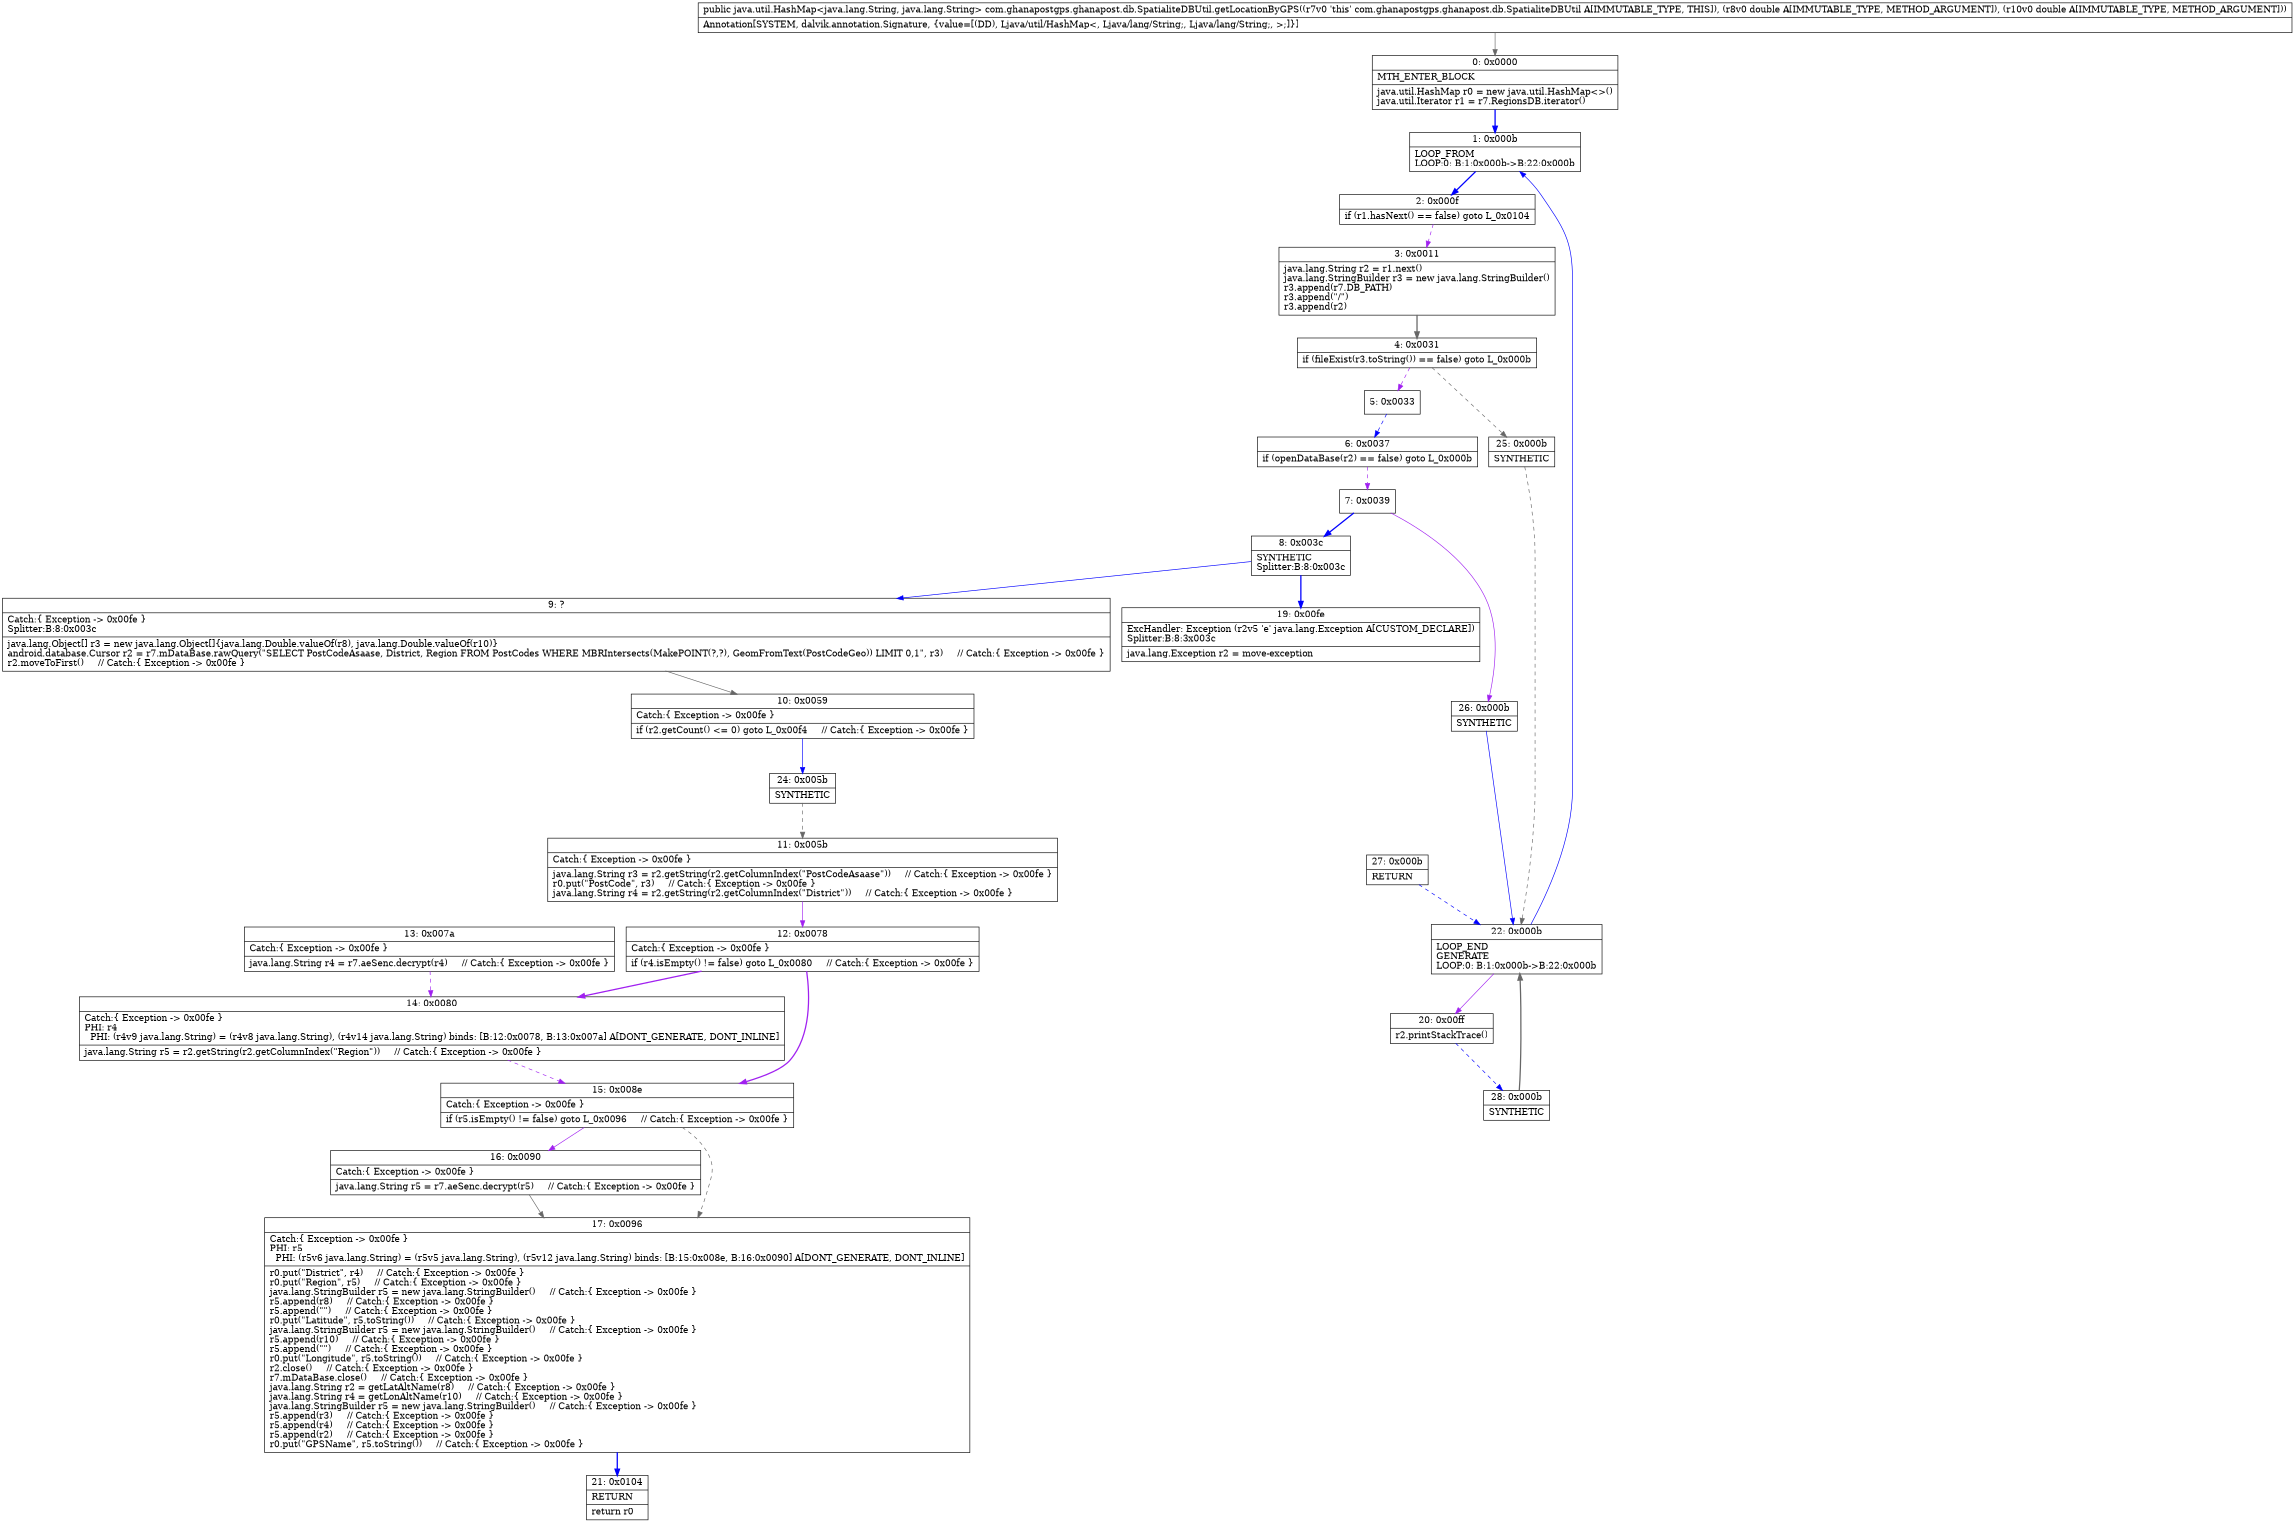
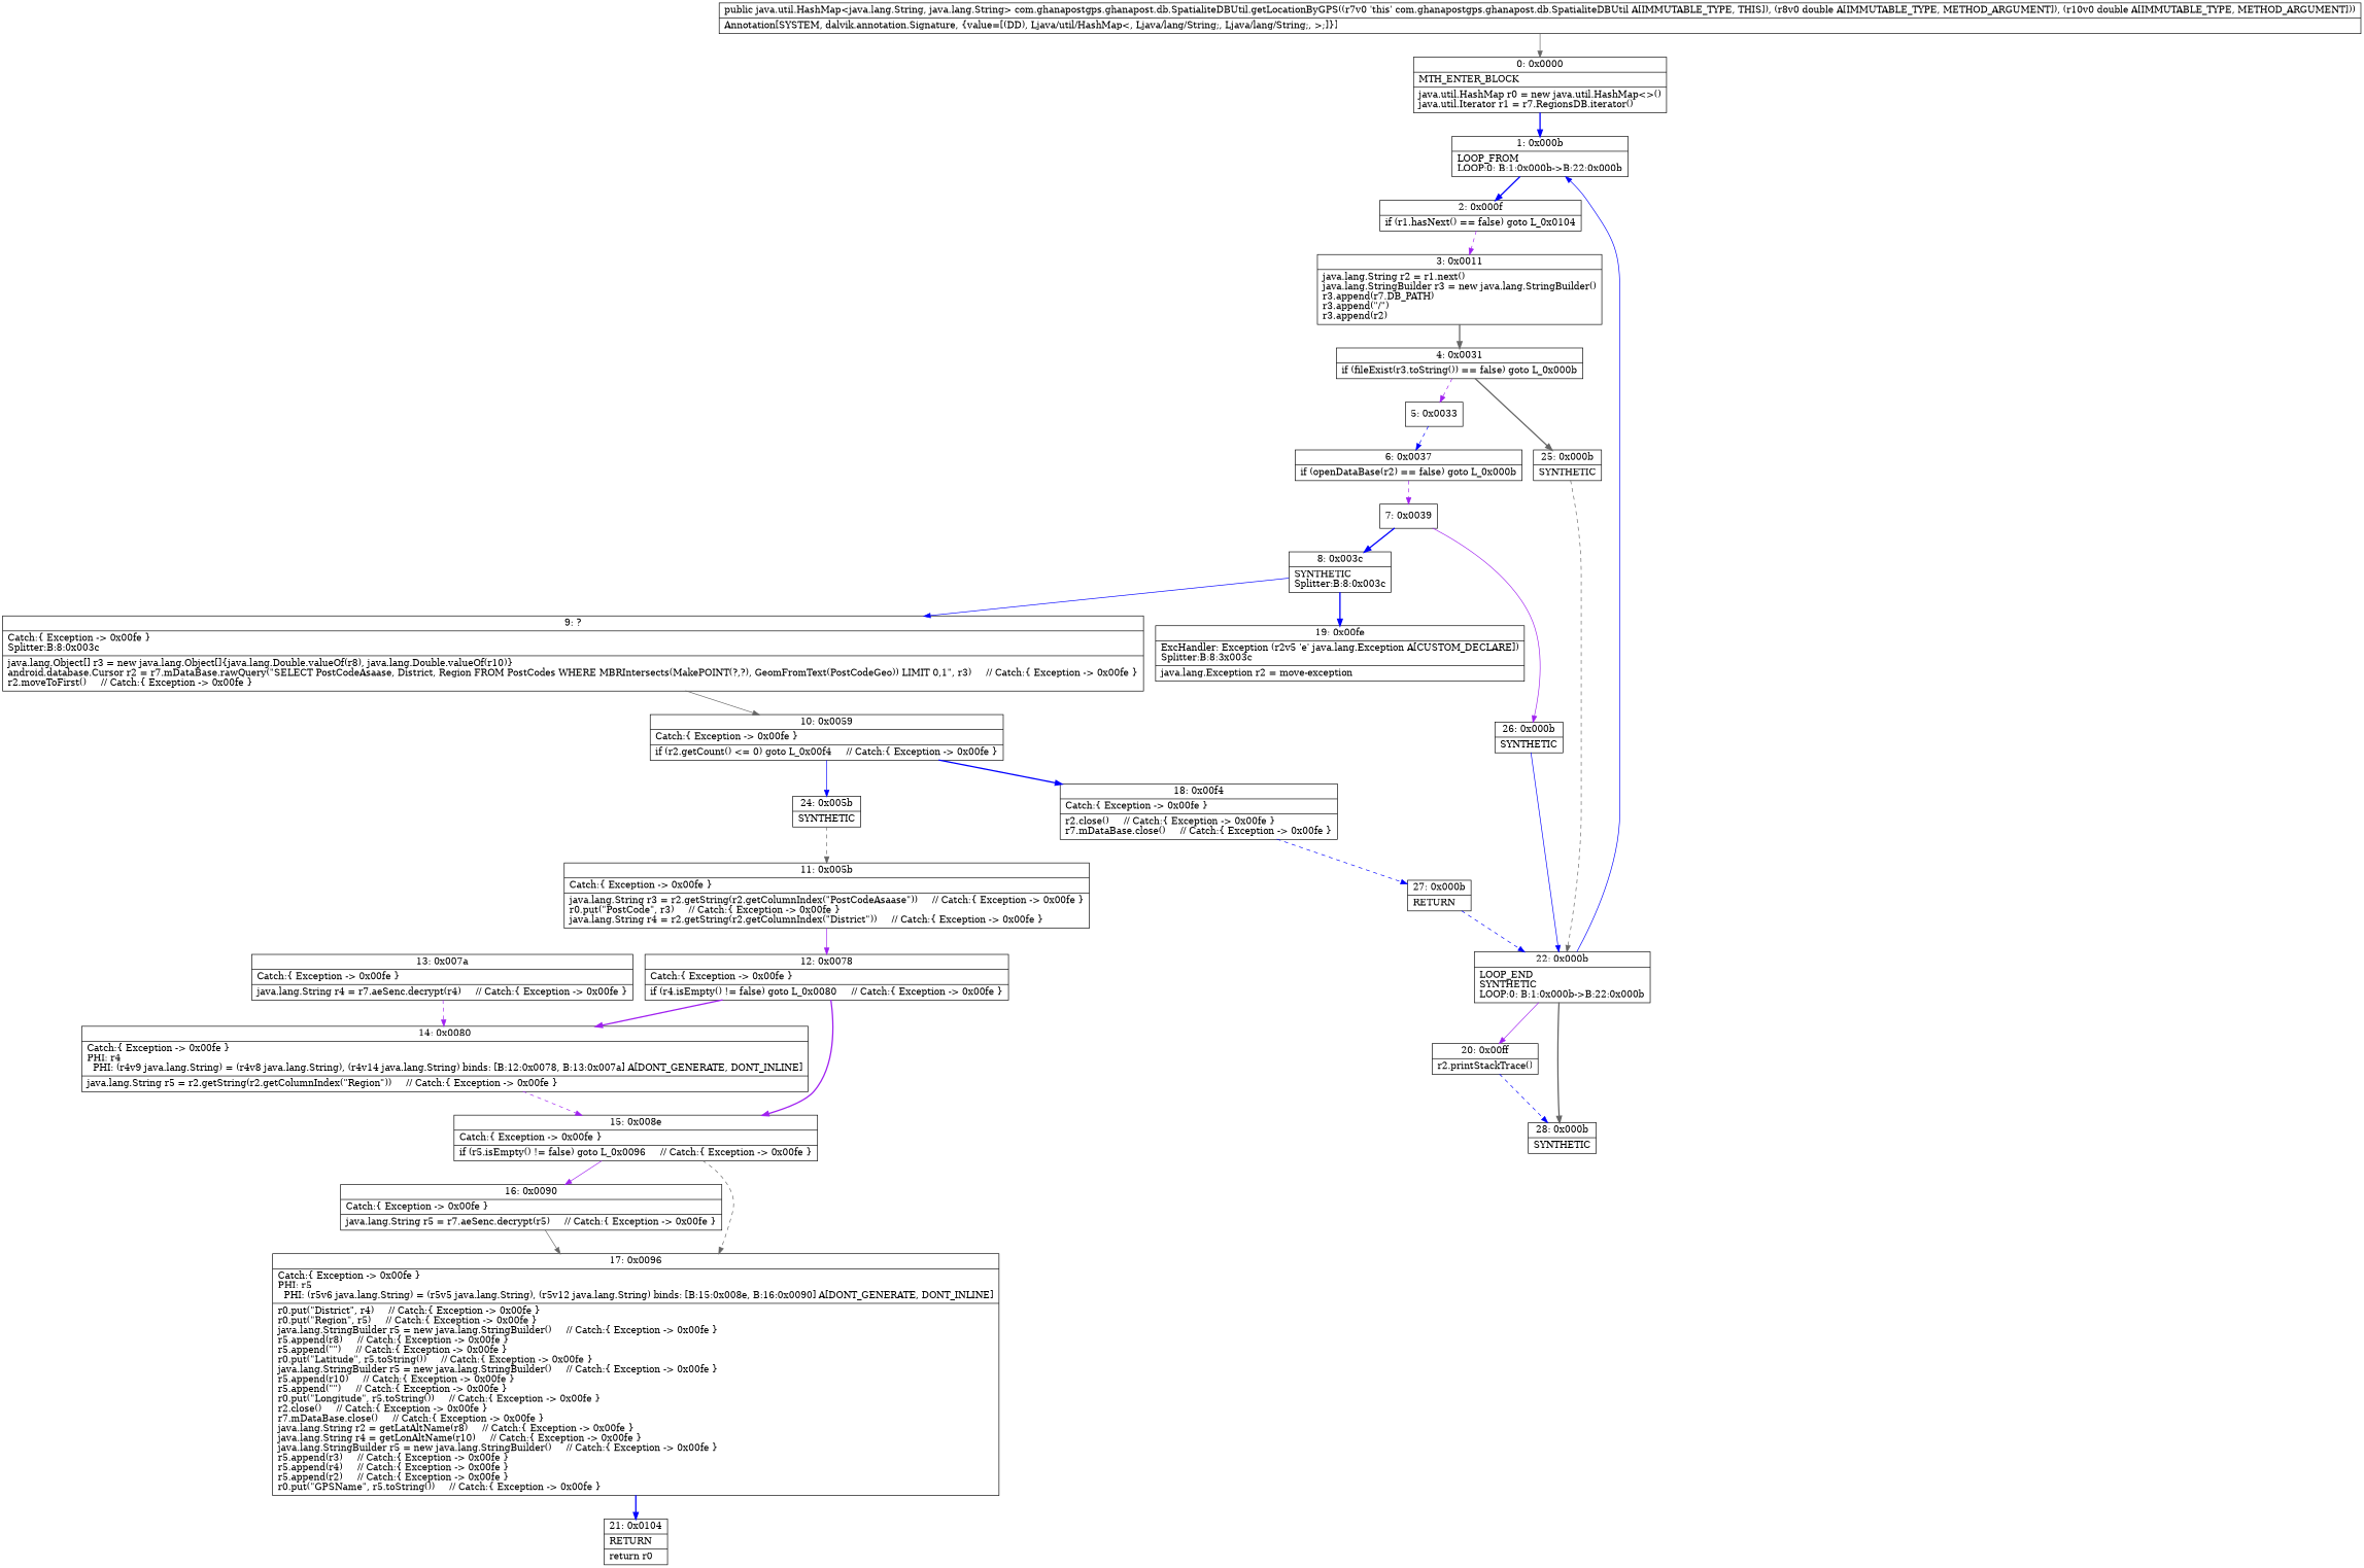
  digraph {
    node [shape=record]
    edge [color=blue style=dashed]
    n1 [label="{0\:\ 0x0000|MTH_ENTER_BLOCK\l|java.util.HashMap r0 = new java.util.HashMap\<\>()\ljava.util.Iterator r1 = r7.RegionsDB.iterator()\l}"]
    n2 [label="{1\:\ 0x000b|LOOP_FROM\lLOOP:0: B:1:0x000b\-\>B:22:0x000b\l}"]
    n3 [label="{2\:\ 0x000f|if (r1.hasNext() == false) goto L_0x0104\l}"]
    n4 [label="{3\:\ 0x0011|java.lang.String r2 = r1.next()\ljava.lang.StringBuilder r3 = new java.lang.StringBuilder()\lr3.append(r7.DB_PATH)\lr3.append(\"\/\")\lr3.append(r2)\l}"]
    n5 [label="{4\:\ 0x0031|if (fileExist(r3.toString()) == false) goto L_0x000b\l}"]
    n6 [label="{5\:\ 0x0033}"]
    n7 [label="{25\:\ 0x000b|SYNTHETIC\l}"]
    n8 [label="{6\:\ 0x0037|if (openDataBase(r2) == false) goto L_0x000b\l}"]
-   n9 [label="{22\:\ 0x000b|LOOP_END\lGENERATE\lLOOP:0: B:1:0x000b\-\>B:22:0x000b\l}"]
+   n9 [label="{22\:\ 0x000b|LOOP_END\lSYNTHETIC\lLOOP:0: B:1:0x000b\-\>B:22:0x000b\l}"]
    n10 [label="{7\:\ 0x0039}"]
    n11 [label="{26\:\ 0x000b|SYNTHETIC\l}"]
    n12 [label="{8\:\ 0x003c|SYNTHETIC\lSplitter:B:8:0x003c\l}"]
    n13 [label="{9\:\ ?|Catch:\{ Exception \-\> 0x00fe \}\lSplitter:B:8:0x003c\l|java.lang.Object[] r3 = new java.lang.Object[]\{java.lang.Double.valueOf(r8), java.lang.Double.valueOf(r10)\}\landroid.database.Cursor r2 = r7.mDataBase.rawQuery(\"SELECT PostCodeAsaase, District, Region FROM PostCodes WHERE MBRIntersects(MakePOINT(?,?), GeomFromText(PostCodeGeo)) LIMIT 0,1\", r3)     \/\/ Catch:\{ Exception \-\> 0x00fe \}\lr2.moveToFirst()     \/\/ Catch:\{ Exception \-\> 0x00fe \}\l}"]
    n14 [label="{19\:\ 0x00fe|ExcHandler: Exception (r2v5 'e' java.lang.Exception A[CUSTOM_DECLARE])\lSplitter:B:8:3x003c\l|java.lang.Exception r2 = move\-exception\l}"]
    n15 [label="{10\:\ 0x0059|Catch:\{ Exception \-\> 0x00fe \}\l|if (r2.getCount() \<= 0) goto L_0x00f4     \/\/ Catch:\{ Exception \-\> 0x00fe \}\l}"]
+   n16 [label="{18\:\ 0x00f4|Catch:\{ Exception \-\> 0x00fe \}\l|r2.close()     \/\/ Catch:\{ Exception \-\> 0x00fe \}\lr7.mDataBase.close()     \/\/ Catch:\{ Exception \-\> 0x00fe \}\l}"]
    n17 [label="{24\:\ 0x005b|SYNTHETIC\l}"]
    n18 [label="{27\:\ 0x000b|RETURN\l}"]
    n19 [label="{11\:\ 0x005b|Catch:\{ Exception \-\> 0x00fe \}\l|java.lang.String r3 = r2.getString(r2.getColumnIndex(\"PostCodeAsaase\"))     \/\/ Catch:\{ Exception \-\> 0x00fe \}\lr0.put(\"PostCode\", r3)     \/\/ Catch:\{ Exception \-\> 0x00fe \}\ljava.lang.String r4 = r2.getString(r2.getColumnIndex(\"District\"))     \/\/ Catch:\{ Exception \-\> 0x00fe \}\l}"]
    n20 [label="{12\:\ 0x0078|Catch:\{ Exception \-\> 0x00fe \}\l|if (r4.isEmpty() != false) goto L_0x0080     \/\/ Catch:\{ Exception \-\> 0x00fe \}\l}"]
    n21 [label="{14\:\ 0x0080|Catch:\{ Exception \-\> 0x00fe \}\lPHI: r4 \l  PHI: (r4v9 java.lang.String) = (r4v8 java.lang.String), (r4v14 java.lang.String) binds: [B:12:0x0078, B:13:0x007a] A[DONT_GENERATE, DONT_INLINE]\l|java.lang.String r5 = r2.getString(r2.getColumnIndex(\"Region\"))     \/\/ Catch:\{ Exception \-\> 0x00fe \}\l}"]
    n22 [label="{15\:\ 0x008e|Catch:\{ Exception \-\> 0x00fe \}\l|if (r5.isEmpty() != false) goto L_0x0096     \/\/ Catch:\{ Exception \-\> 0x00fe \}\l}"]
    n23 [label="{13\:\ 0x007a|Catch:\{ Exception \-\> 0x00fe \}\l|java.lang.String r4 = r7.aeSenc.decrypt(r4)     \/\/ Catch:\{ Exception \-\> 0x00fe \}\l}"]
    n24 [label="{16\:\ 0x0090|Catch:\{ Exception \-\> 0x00fe \}\l|java.lang.String r5 = r7.aeSenc.decrypt(r5)     \/\/ Catch:\{ Exception \-\> 0x00fe \}\l}"]
    n25 [label="{17\:\ 0x0096|Catch:\{ Exception \-\> 0x00fe \}\lPHI: r5 \l  PHI: (r5v6 java.lang.String) = (r5v5 java.lang.String), (r5v12 java.lang.String) binds: [B:15:0x008e, B:16:0x0090] A[DONT_GENERATE, DONT_INLINE]\l|r0.put(\"District\", r4)     \/\/ Catch:\{ Exception \-\> 0x00fe \}\lr0.put(\"Region\", r5)     \/\/ Catch:\{ Exception \-\> 0x00fe \}\ljava.lang.StringBuilder r5 = new java.lang.StringBuilder()     \/\/ Catch:\{ Exception \-\> 0x00fe \}\lr5.append(r8)     \/\/ Catch:\{ Exception \-\> 0x00fe \}\lr5.append(\"\")     \/\/ Catch:\{ Exception \-\> 0x00fe \}\lr0.put(\"Latitude\", r5.toString())     \/\/ Catch:\{ Exception \-\> 0x00fe \}\ljava.lang.StringBuilder r5 = new java.lang.StringBuilder()     \/\/ Catch:\{ Exception \-\> 0x00fe \}\lr5.append(r10)     \/\/ Catch:\{ Exception \-\> 0x00fe \}\lr5.append(\"\")     \/\/ Catch:\{ Exception \-\> 0x00fe \}\lr0.put(\"Longitude\", r5.toString())     \/\/ Catch:\{ Exception \-\> 0x00fe \}\lr2.close()     \/\/ Catch:\{ Exception \-\> 0x00fe \}\lr7.mDataBase.close()     \/\/ Catch:\{ Exception \-\> 0x00fe \}\ljava.lang.String r2 = getLatAltName(r8)     \/\/ Catch:\{ Exception \-\> 0x00fe \}\ljava.lang.String r4 = getLonAltName(r10)     \/\/ Catch:\{ Exception \-\> 0x00fe \}\ljava.lang.StringBuilder r5 = new java.lang.StringBuilder()     \/\/ Catch:\{ Exception \-\> 0x00fe \}\lr5.append(r3)     \/\/ Catch:\{ Exception \-\> 0x00fe \}\lr5.append(r4)     \/\/ Catch:\{ Exception \-\> 0x00fe \}\lr5.append(r2)     \/\/ Catch:\{ Exception \-\> 0x00fe \}\lr0.put(\"GPSName\", r5.toString())     \/\/ Catch:\{ Exception \-\> 0x00fe \}\l}"]
    n26 [label="{21\:\ 0x0104|RETURN\l|return r0\l}"]
    n27 [label="{20\:\ 0x00ff|r2.printStackTrace()\l}"]
    n28 [label="{28\:\ 0x000b|SYNTHETIC\l}"]
    n29 [label="{public java.util.HashMap\<java.lang.String, java.lang.String\> com.ghanapostgps.ghanapost.db.SpatialiteDBUtil.getLocationByGPS((r7v0 'this' com.ghanapostgps.ghanapost.db.SpatialiteDBUtil A[IMMUTABLE_TYPE, THIS]), (r8v0 double A[IMMUTABLE_TYPE, METHOD_ARGUMENT]), (r10v0 double A[IMMUTABLE_TYPE, METHOD_ARGUMENT]))  | Annotation[SYSTEM, dalvik.annotation.Signature, \{value=[(DD), Ljava\/util\/HashMap\<, Ljava\/lang\/String;, Ljava\/lang\/String;, \>;]\}]\l}"]
    n1 -> n2 [style=bold]
    n2 -> n3 [style=bold]
    n3 -> n4 [color=purple]
    n4 -> n5 [color=gray40 style=bold]
    n5 -> n6 [color=purple]
-   n5 -> n7 [color=gray40]
+   n5 -> n7 [color=gray40 style=bold]
    n6 -> n8
    n7 -> n9 [color=gray40]
    n8 -> n10 [color=purple]
    n9 -> n2 [style=solid]
    n9 -> n27 [color=purple style=solid]
    n10 -> n11 [color=purple style=solid]
    n10 -> n12 [style=bold]
    n11 -> n9 [style=solid]
    n12 -> n13 [style=solid]
    n12 -> n14 [style=bold]
    n13 -> n15 [color=gray40 style=solid]
+   n15 -> n16 [style=bold]
    n15 -> n17 [style=solid]
+   n16 -> n18
    n17 -> n19 [color=gray40]
    n18 -> n9
    n19 -> n20 [color=purple style=solid]
    n20 -> n21 [color=purple style=bold]
    n20 -> n22 [color=purple style=bold]
    n21 -> n22 [color=purple]
    n22 -> n24 [color=purple style=solid]
    n22 -> n25 [color=gray40]
    n23 -> n21 [color=purple]
    n24 -> n25 [color=gray40 style=solid]
    n25 -> n26 [style=bold]
    n27 -> n28
-   n28 -> n9 [color=gray40 style=bold]
+   n9 -> n28 [color=gray40 style=bold]
    n29 -> n1 [color=gray40 style=solid]
  }
